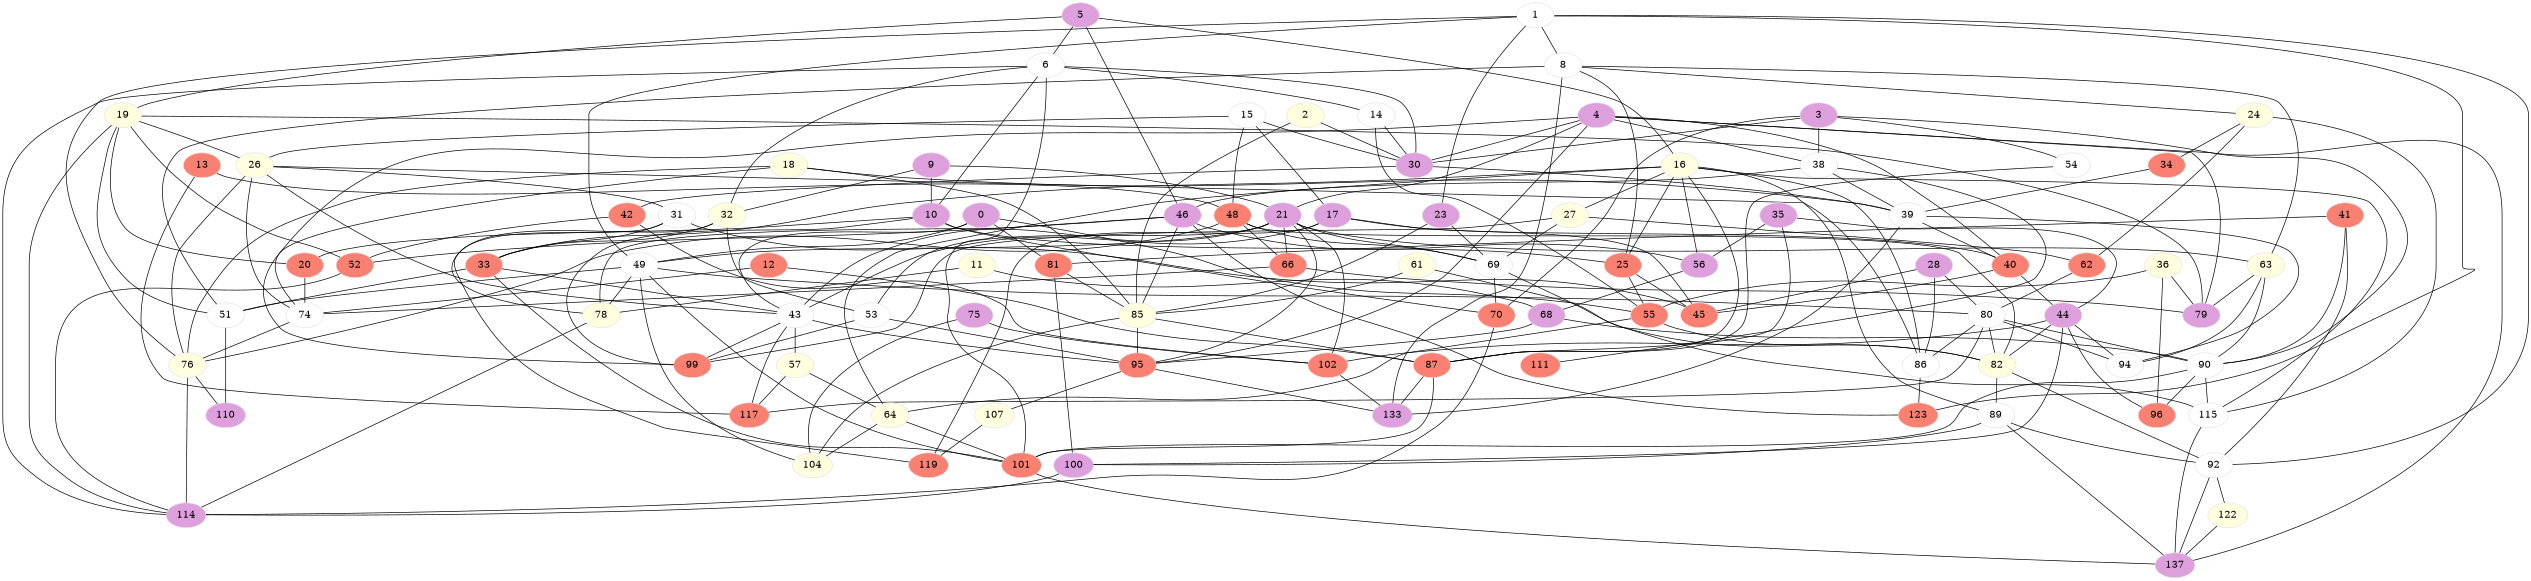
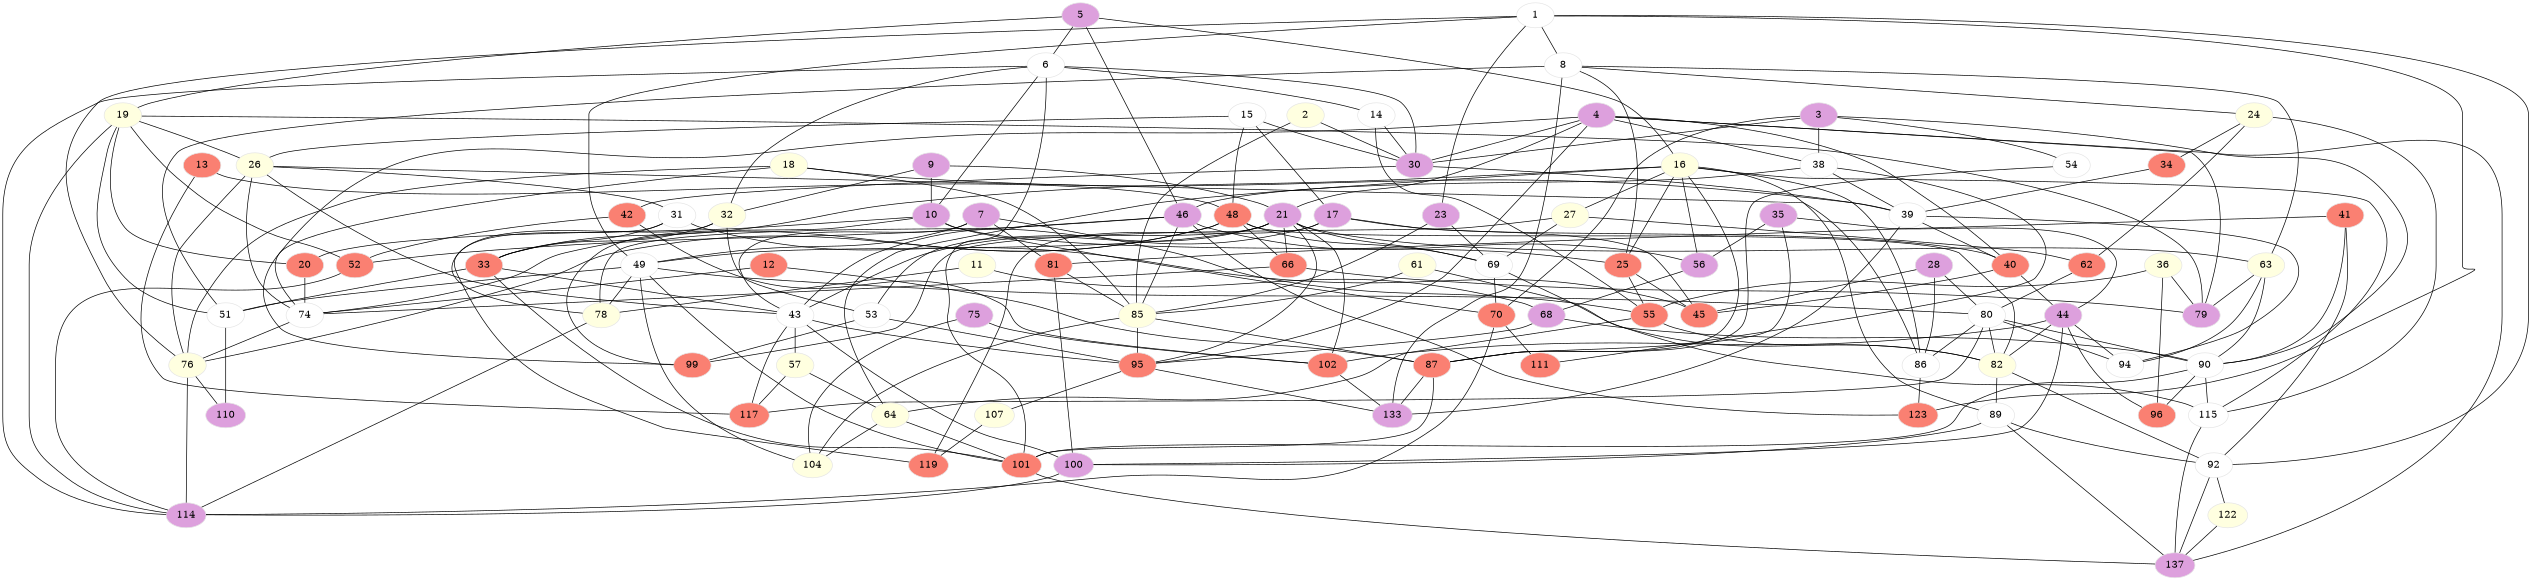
  graph {
    node [color=gray90 fillcolor=salmon style=filled]
    1 [fillcolor=white super="+47"]
    8 [fillcolor=white super="+140"]
    23 [fillcolor=plum]
    49 [fillcolor=white super="+124"]
    76 [fillcolor=lightyellow super="+134"]
    92 [fillcolor=white super="+106"]
    123
    24 [fillcolor=lightyellow super="+105"]
    25
    51 [fillcolor=white super="+71"]
    63 [fillcolor=lightyellow super="+67"]
    133 [fillcolor=plum]
    85 [fillcolor=lightyellow super="+131"]
    69 [fillcolor=white super="+113"]
    101
    78 [fillcolor=lightyellow]
    80 [fillcolor=white super="+112"]
    104 [fillcolor=lightyellow]
    114 [fillcolor=plum]
    110 [fillcolor=plum]
    137 [fillcolor=plum]
    122 [fillcolor=lightyellow]
    30 [fillcolor=plum super="+77"]
    39 [fillcolor=white super="+135"]
    42
    2 [fillcolor=lightyellow]
    95 [super="+127"]
    87 [super="+129"]
    3 [fillcolor=plum super="+22"]
    38 [fillcolor=white super="+97"]
    54 [fillcolor=white]
    70
    90 [fillcolor=white super="+132"]
    46 [fillcolor=plum super="+108"]
    111
    115 [fillcolor=white super="+120"]
    96
    4 [fillcolor=plum super="+37"]
    21 [fillcolor=plum super="+53"]
    40 [super="+60"]
    74 [fillcolor=white super="+142"]
    79 [fillcolor=plum super="+128"]
    43 [fillcolor=white super="+50"]
    66
    n45 [fillcolor=white label=53 super="+98"]
    102 [super="+141"]
    45 [super="+88"]
    44 [fillcolor=plum super="+72"]
    107 [fillcolor=lightyellow]
    5 [fillcolor=plum super="+136"]
    6 [fillcolor=white super="+116"]
    16 [fillcolor=lightyellow super="+65"]
    19 [fillcolor=lightyellow super="+58"]
    10 [fillcolor=plum super="+73"]
    14 [fillcolor=white]
    32 [fillcolor=lightyellow super="+139"]
    27 [fillcolor=lightyellow super="+103"]
    33 [super="+109"]
    56 [fillcolor=plum]
    64 [fillcolor=lightyellow]
    86 [fillcolor=white super="+126"]
    89 [fillcolor=white]
    n63 [label=20]
    26 [fillcolor=lightyellow super="+130"]
    52 [super="+91"]
    99 [super="+138"]
    55 [super="+83"]
    119
    117
    57 [fillcolor=lightyellow]
    100 [fillcolor=plum]
-   7 [fillcolor=plum label=0]
+   7 [fillcolor=plum]
    81 [super="+84"]
    82 [fillcolor=lightyellow super="+121"]
    34
    62
    94 [fillcolor=white]
    9 [fillcolor=plum]
    11 [fillcolor=lightyellow]
    68 [fillcolor=plum]
    12
    48 [super="+59"]
    13
    15 [fillcolor=white super="+125"]
    17 [fillcolor=plum super="+118"]
    31 [fillcolor=white]
    18 [fillcolor=lightyellow super="+20"]
    28 [fillcolor=plum]
    35 [fillcolor=plum]
    36 [fillcolor=lightyellow]
    41
    61 [fillcolor=lightyellow]
    75 [fillcolor=plum]
    1 -- 8
    1 -- 23
    1 -- 49
    1 -- 76
    1 -- 92
    1 -- 123
    8 -- 24
    8 -- 25
    8 -- 51
    8 -- 63
    8 -- 133
    23 -- 85
    23 -- 69
    49 -- 51
    49 -- 101
    49 -- 78
    49 -- 80
    49 -- 104
    76 -- 114
    76 -- 110
    92 -- 137
    92 -- 122
    24 -- 115 [weight=2]
    24 -- 34
    24 -- 62
    25 -- 45
    25 -- 55
    51 -- 110
    63 -- 90
    63 -- 79
    63 -- 94
    85 -- 104
    85 -- 95
    85 -- 87
    69 -- 70
    69 -- 115 [weight=2]
    101 -- 137
    78 -- 114
    80 -- 90
    80 -- 86
    80 -- 117
    80 -- 82
    80 -- 94
    122 -- 137
    30 -- 39
    30 -- 42
    39 -- 133
    39 -- 40
    39 -- 94
    42 -- 102
    42 -- 52
    2 -- 85
    2 -- 30
    95 -- 133
    95 -- 107
    87 -- 133
    87 -- 101
    3 -- 30
    3 -- 38
    3 -- 54
    3 -- 70
    3 -- 90
    38 -- 39
    38 -- 46
    38 -- 111
    54 -- 87
    70 -- 114
+   70 -- 111
    90 -- 101
    90 -- 115
    90 -- 96
    46 -- 123
    46 -- 85
    46 -- 78
    46 -- 56
    46 -- 52
    115 -- 137
    4 -- 137
    4 -- 30
    4 -- 95
    4 -- 38
    4 -- 21
    4 -- 40 [weight=2]
    4 -- 74
    4 -- 79
    21 -- 49
    21 -- 63
    21 -- 69
    21 -- 95
    21 -- 43
    21 -- 66
    21 -- n45 [weight=2]
    21 -- 102
    40 -- 45 [weight=2]
    40 -- 44
    74 -- 76
    43 -- 95
    43 -- 117
    43 -- 57
-   43 -- 99
+   43 -- 100
    66 -- 74
    66 -- 79
    n45 -- 95 [weight=2]
    n45 -- 99
    102 -- 133
    44 -- 96
    44 -- 102
    44 -- 100
    44 -- 82
    44 -- 94
    107 -- 119
    5 -- 46
    5 -- 6
    5 -- 16
    5 -- 19
    6 -- 101
    6 -- 114
    6 -- 30
    6 -- 10
    6 -- 14
    6 -- 32
    16 -- 25
    16 -- 87
    16 -- 115
    16 -- 27
    16 -- 33
    16 -- 56
    16 -- 64
    16 -- 86
    16 -- 89
    19 -- 51
    19 -- 114
    19 -- 79
    19 -- n63
    19 -- 26
    19 -- 52
    10 -- 25
    10 -- 70
    10 -- n63
    10 -- 99
    14 -- 30
    14 -- 55
    32 -- n45
    32 -- 33
    32 -- 119
    27 -- 69
    27 -- 99
    27 -- 62
    33 -- 51 [weight=2]
    33 -- 101
    33 -- 43
    56 -- 68
    64 -- 101
    64 -- 104
    86 -- 123
    89 -- 92
    89 -- 137
    89 -- 100
    n63 -- 74
    26 -- 76
    26 -- 74
    26 -- 43
    26 -- 86
    26 -- 31
    52 -- 114
    55 -- 64
    55 -- 82
    57 -- 64
    57 -- 117
    100 -- 114
    7 -- 49
    7 -- 43
    7 -- 55
    7 -- 81
    81 -- 85
    81 -- 100
    82 -- 92
    82 -- 89
    34 -- 39
    62 -- 80
    9 -- 21
    9 -- 10
    9 -- 32
    11 -- 78
    11 -- 68
    68 -- 95
    68 -- 90
    12 -- 87
    12 -- 74
    48 -- 76
    48 -- 69
+   48 -- 74
    48 -- 66
    48 -- 82
    13 -- 117
    13 -- 48
    15 -- 30
    15 -- 26
    15 -- 48
    15 -- 17 [weight=2]
    17 -- 40
    17 -- 43
    17 -- 45
    17 -- 119
    31 -- 78
    31 -- 45
    31 -- 33
    18 -- 76
    18 -- 85
    18 -- 39
    18 -- 99
    28 -- 80
    28 -- 45
    28 -- 86
    35 -- 87
    35 -- 44
    35 -- 56
    36 -- 96
    36 -- 79
    36 -- 55
    41 -- 92
    41 -- 90
    41 -- 81
    61 -- 85
    61 -- 82
    75 -- 104
    75 -- 102
  }
